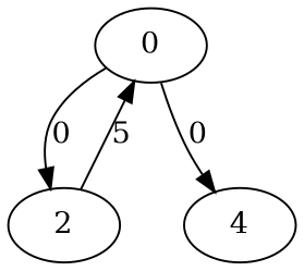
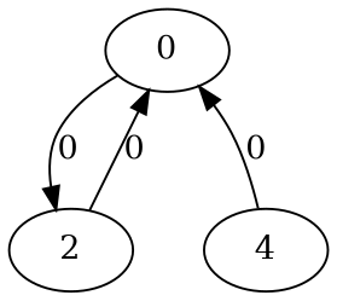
  digraph {
    0
    2
    4
    0 -> 2 [label=0]
-   0 -> 4 [label=0]
-   2 -> 0 [label=5]
+   4 -> 0 [label=0]
+   2 -> 0 [label=0]
  }
